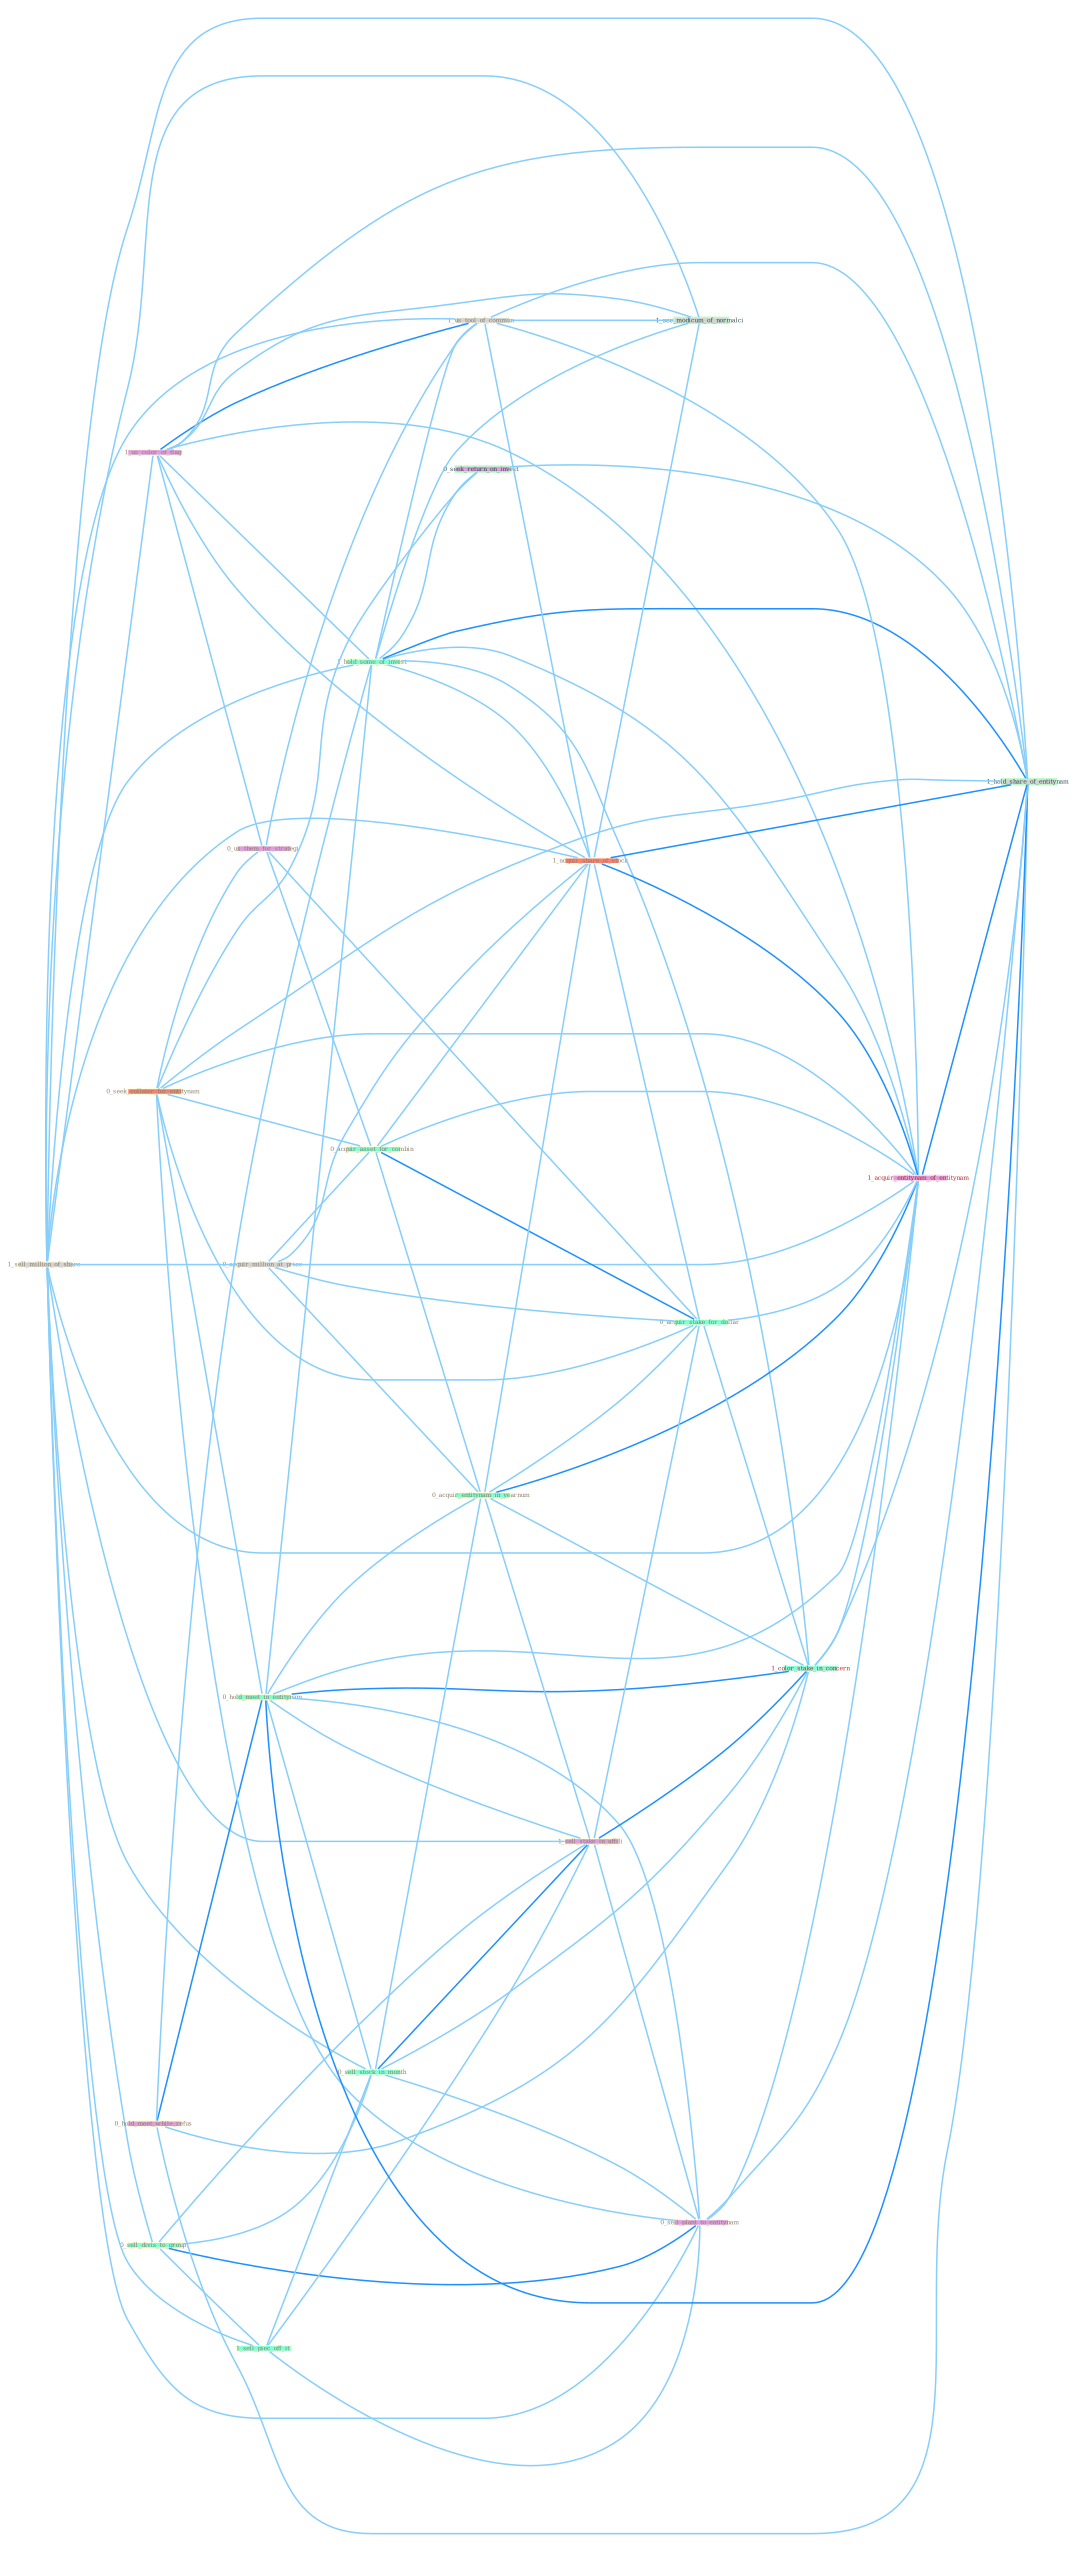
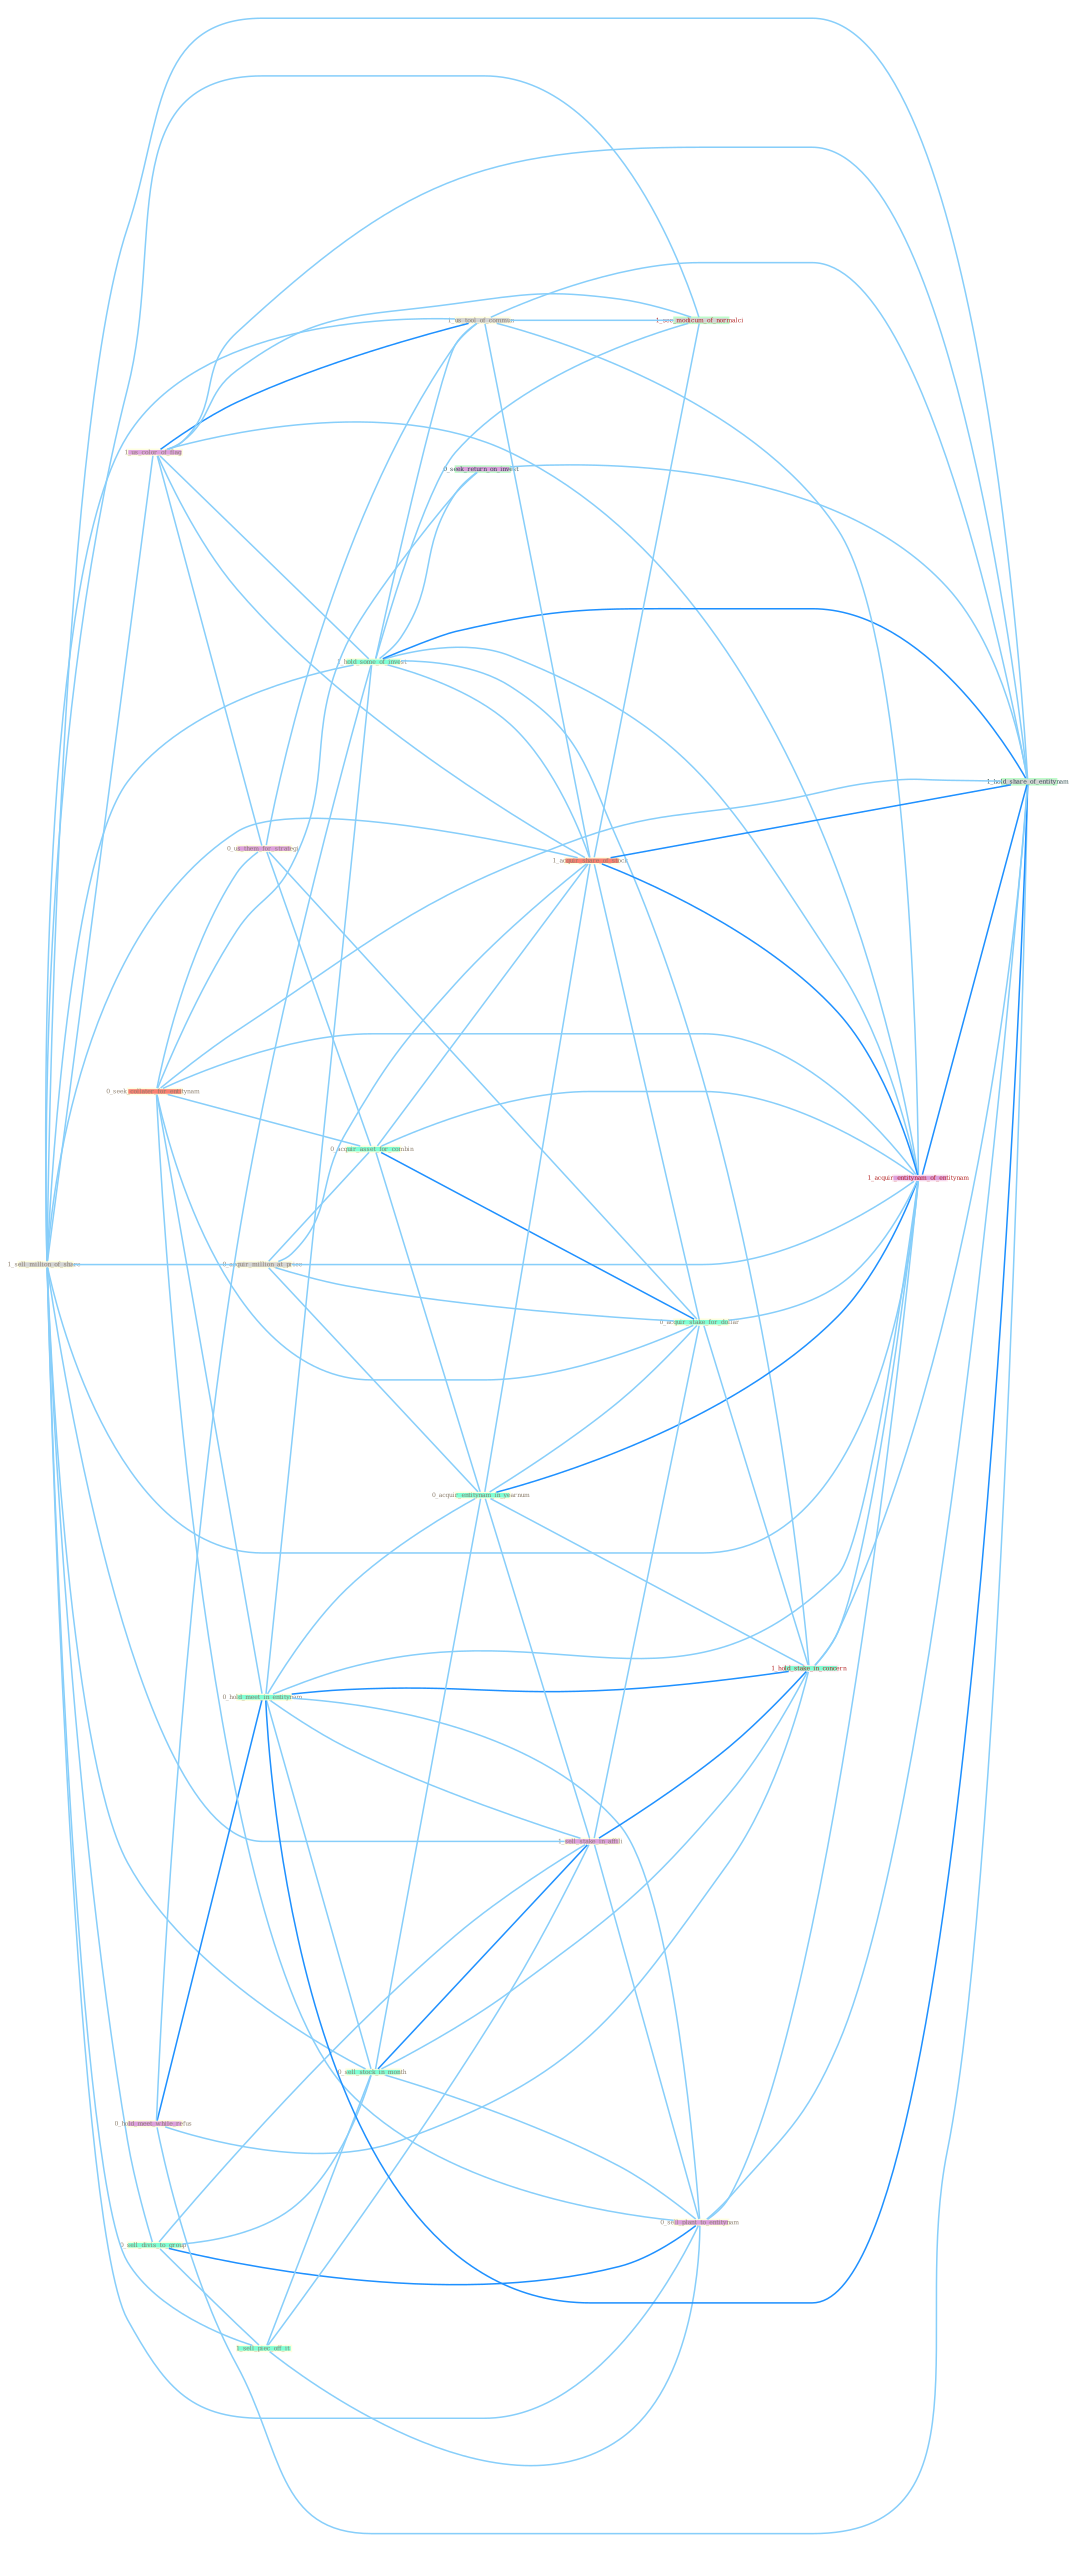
  graph {
    rankdir=LR
    node [color="#ffffe0" fillcolor=aquamarine fixedsize=true fontcolor="#8b7d6b" fontsize=4 shape=polygon style=filled]
    edge [color="#87cefa" w=1]
    "1_sell_million_of_share " [fillcolor=lightgrey height=.06 width=.5]
    "0_acquir_million_at_price " [fillcolor=lightgrey height=.06 width=.5]
    "0_sell_divis_to_group " [height=.06 width=.5]
    "1_sell_piec_off_it " [height=.06 width=.5]
    "0_hold_meet_while_refus " [fillcolor=plum height=.06 width=.5]
    "0_seek_collater_for_entitynam " [fillcolor=salmon height=.06 width=.5]
    "1_us_color_of_flag " [fillcolor=plum height=.06 width=.5]
    "0_hold_meet_in_entitynam " [height=.06 width=.5]
    "0_sell_stock_in_month " [height=.06 width=.5]
    "0_us_them_for_strategi " [fillcolor=plum height=.06 width=.5]
    "0_acquir_asset_for_combin " [height=.06 width=.5]
    "1_hold_some_of_invest " [height=.06 width=.5]
    "1_us_tool_of_commun " [fillcolor=lightgrey height=.06 width=.5]
    "0_acquir_entitynam_in_yearnum " [height=.06 width=.5]
    "1_sell_stake_in_affili " [fillcolor=plum height=.06 width=.5]
    "1_acquir_share_of_stock " [fillcolor=salmon height=.06 width=.5]
    "0_acquir_stake_for_dollar " [height=.06 width=.5]
    "0_sell_plant_to_entitynam " [fillcolor=plum height=.06 width=.5]
-   "1_hold_stake_in_concern " [color="#fff0f5" fontcolor="#b22222" height=.06 width=.5 label="1_color_stake_in_concern"]
+   "1_hold_stake_in_concern " [color="#fff0f5" fontcolor="#b22222" height=.06 width=.5]
    "1_acquir_entitynam_of_entitynam " [color="#fff0f5" fillcolor=plum fontcolor="#b22222" height=.06 width=.5]
-   "1_see_modicum_of_normalci " [color="#BDFCC9" fillcolor=lightgrey fontcolor="#2f4f4f" height=.06 width=.5]
+   "1_see_modicum_of_normalci " [color="#BDFCC9" fillcolor=lightgrey fontcolor="#b22222" height=.06 width=.5]
    "1_hold_share_of_entitynam " [color="#BDFCC9" fillcolor=lightgrey fontcolor="#2f4f4f" height=.06 width=.5]
    "0_seek_return_on_invest " [color="#BDFCC9" fillcolor=plum fontcolor="#2f4f4f" height=.06 width=.5]
    subgraph sub_1 {
      "1_sell_million_of_share "
      "0_acquir_million_at_price "
      "0_sell_divis_to_group "
      "1_sell_piec_off_it "
      "0_hold_meet_while_refus "
      "0_seek_collater_for_entitynam "
      "1_us_color_of_flag "
      "0_hold_meet_in_entitynam "
      "0_sell_stock_in_month "
      "0_us_them_for_strategi "
      "0_acquir_asset_for_combin "
      "1_hold_some_of_invest "
      "1_us_tool_of_commun "
      "0_acquir_entitynam_in_yearnum "
      "1_sell_stake_in_affili "
      "1_acquir_share_of_stock "
      "0_acquir_stake_for_dollar "
      "0_sell_plant_to_entitynam "
    }
    subgraph sub_2 {
      "1_hold_stake_in_concern "
      "1_acquir_entitynam_of_entitynam "
    }
    "1_sell_million_of_share " -- "0_acquir_million_at_price "
    "1_sell_million_of_share " -- "0_sell_divis_to_group "
    "1_sell_million_of_share " -- "1_sell_piec_off_it "
    "1_sell_million_of_share " -- "1_us_color_of_flag "
    "1_sell_million_of_share " -- "0_sell_stock_in_month "
    "1_sell_million_of_share " -- "1_hold_some_of_invest "
    "1_sell_million_of_share " -- "1_us_tool_of_commun "
    "1_sell_million_of_share " -- "1_sell_stake_in_affili "
    "1_sell_million_of_share " -- "1_acquir_share_of_stock "
    "1_sell_million_of_share " -- "0_sell_plant_to_entitynam "
    "1_sell_million_of_share " -- "1_acquir_entitynam_of_entitynam "
    "1_sell_million_of_share " -- "1_see_modicum_of_normalci "
    "1_sell_million_of_share " -- "1_hold_share_of_entitynam "
    "0_acquir_million_at_price " -- "0_acquir_asset_for_combin "
    "0_acquir_million_at_price " -- "0_acquir_entitynam_in_yearnum "
    "0_acquir_million_at_price " -- "1_acquir_share_of_stock "
    "0_acquir_million_at_price " -- "0_acquir_stake_for_dollar "
    "0_acquir_million_at_price " -- "1_acquir_entitynam_of_entitynam "
    "0_sell_divis_to_group " -- "1_sell_piec_off_it "
    "0_sell_divis_to_group " -- "0_sell_stock_in_month "
    "0_sell_divis_to_group " -- "1_sell_stake_in_affili "
    "0_sell_divis_to_group " -- "0_sell_plant_to_entitynam " [color="#1e90ff" w=2]
    "1_sell_piec_off_it " -- "0_sell_stock_in_month "
    "1_sell_piec_off_it " -- "1_sell_stake_in_affili "
    "1_sell_piec_off_it " -- "0_sell_plant_to_entitynam "
    "0_hold_meet_while_refus " -- "0_hold_meet_in_entitynam " [color="#1e90ff" w=2]
    "0_hold_meet_while_refus " -- "1_hold_some_of_invest "
    "0_hold_meet_while_refus " -- "1_hold_stake_in_concern "
    "0_hold_meet_while_refus " -- "1_hold_share_of_entitynam "
    "0_seek_collater_for_entitynam " -- "0_hold_meet_in_entitynam "
    "0_seek_collater_for_entitynam " -- "0_us_them_for_strategi "
    "0_seek_collater_for_entitynam " -- "0_acquir_asset_for_combin "
    "0_seek_collater_for_entitynam " -- "0_acquir_stake_for_dollar "
    "0_seek_collater_for_entitynam " -- "0_sell_plant_to_entitynam "
    "0_seek_collater_for_entitynam " -- "1_acquir_entitynam_of_entitynam "
    "0_seek_collater_for_entitynam " -- "1_hold_share_of_entitynam "
    "0_seek_collater_for_entitynam " -- "0_seek_return_on_invest "
    "1_us_color_of_flag " -- "0_us_them_for_strategi "
    "1_us_color_of_flag " -- "1_hold_some_of_invest "
    "1_us_color_of_flag " -- "1_us_tool_of_commun " [color="#1e90ff" w=2]
    "1_us_color_of_flag " -- "1_acquir_share_of_stock "
    "1_us_color_of_flag " -- "1_acquir_entitynam_of_entitynam "
    "1_us_color_of_flag " -- "1_see_modicum_of_normalci "
    "1_us_color_of_flag " -- "1_hold_share_of_entitynam "
    "0_hold_meet_in_entitynam " -- "0_sell_stock_in_month "
    "0_hold_meet_in_entitynam " -- "1_hold_some_of_invest "
    "0_hold_meet_in_entitynam " -- "0_acquir_entitynam_in_yearnum "
    "0_hold_meet_in_entitynam " -- "1_sell_stake_in_affili "
    "0_hold_meet_in_entitynam " -- "0_sell_plant_to_entitynam "
    "0_hold_meet_in_entitynam " -- "1_hold_stake_in_concern " [color="#1e90ff" w=2]
    "0_hold_meet_in_entitynam " -- "1_acquir_entitynam_of_entitynam "
    "0_hold_meet_in_entitynam " -- "1_hold_share_of_entitynam " [color="#1e90ff" w=2]
    "0_sell_stock_in_month " -- "0_acquir_entitynam_in_yearnum "
    "0_sell_stock_in_month " -- "1_sell_stake_in_affili " [color="#1e90ff" w=2]
    "0_sell_stock_in_month " -- "0_sell_plant_to_entitynam "
    "0_sell_stock_in_month " -- "1_hold_stake_in_concern "
    "0_us_them_for_strategi " -- "0_acquir_asset_for_combin "
    "0_us_them_for_strategi " -- "1_us_tool_of_commun "
    "0_us_them_for_strategi " -- "0_acquir_stake_for_dollar "
    "0_acquir_asset_for_combin " -- "0_acquir_entitynam_in_yearnum "
    "0_acquir_asset_for_combin " -- "1_acquir_share_of_stock "
    "0_acquir_asset_for_combin " -- "0_acquir_stake_for_dollar " [color="#1e90ff" w=2]
    "0_acquir_asset_for_combin " -- "1_acquir_entitynam_of_entitynam "
    "1_hold_some_of_invest " -- "1_us_tool_of_commun "
    "1_hold_some_of_invest " -- "1_acquir_share_of_stock "
    "1_hold_some_of_invest " -- "1_hold_stake_in_concern "
    "1_hold_some_of_invest " -- "1_acquir_entitynam_of_entitynam "
    "1_hold_some_of_invest " -- "1_see_modicum_of_normalci "
    "1_hold_some_of_invest " -- "1_hold_share_of_entitynam " [color="#1e90ff" w=2]
    "1_hold_some_of_invest " -- "0_seek_return_on_invest "
    "1_us_tool_of_commun " -- "1_acquir_share_of_stock "
    "1_us_tool_of_commun " -- "1_acquir_entitynam_of_entitynam "
    "1_us_tool_of_commun " -- "1_see_modicum_of_normalci "
    "1_us_tool_of_commun " -- "1_hold_share_of_entitynam "
    "0_acquir_entitynam_in_yearnum " -- "1_sell_stake_in_affili "
    "0_acquir_entitynam_in_yearnum " -- "1_acquir_share_of_stock "
    "0_acquir_entitynam_in_yearnum " -- "0_acquir_stake_for_dollar "
    "0_acquir_entitynam_in_yearnum " -- "1_hold_stake_in_concern "
    "0_acquir_entitynam_in_yearnum " -- "1_acquir_entitynam_of_entitynam " [color="#1e90ff" w=2]
    "1_sell_stake_in_affili " -- "0_acquir_stake_for_dollar "
    "1_sell_stake_in_affili " -- "0_sell_plant_to_entitynam "
    "1_sell_stake_in_affili " -- "1_hold_stake_in_concern " [color="#1e90ff" w=2]
    "1_acquir_share_of_stock " -- "0_acquir_stake_for_dollar "
    "1_acquir_share_of_stock " -- "1_acquir_entitynam_of_entitynam " [color="#1e90ff" w=2]
    "1_acquir_share_of_stock " -- "1_see_modicum_of_normalci "
    "1_acquir_share_of_stock " -- "1_hold_share_of_entitynam " [color="#1e90ff" w=2]
    "0_acquir_stake_for_dollar " -- "1_hold_stake_in_concern "
    "0_acquir_stake_for_dollar " -- "1_acquir_entitynam_of_entitynam "
    "0_sell_plant_to_entitynam " -- "1_acquir_entitynam_of_entitynam "
    "0_sell_plant_to_entitynam " -- "1_hold_share_of_entitynam "
    "1_hold_stake_in_concern " -- "1_acquir_entitynam_of_entitynam "
    "1_hold_stake_in_concern " -- "1_hold_share_of_entitynam "
    "1_acquir_entitynam_of_entitynam " -- "1_hold_share_of_entitynam " [color="#1e90ff" w=2]
    "0_seek_return_on_invest " -- "1_hold_share_of_entitynam "
  }
